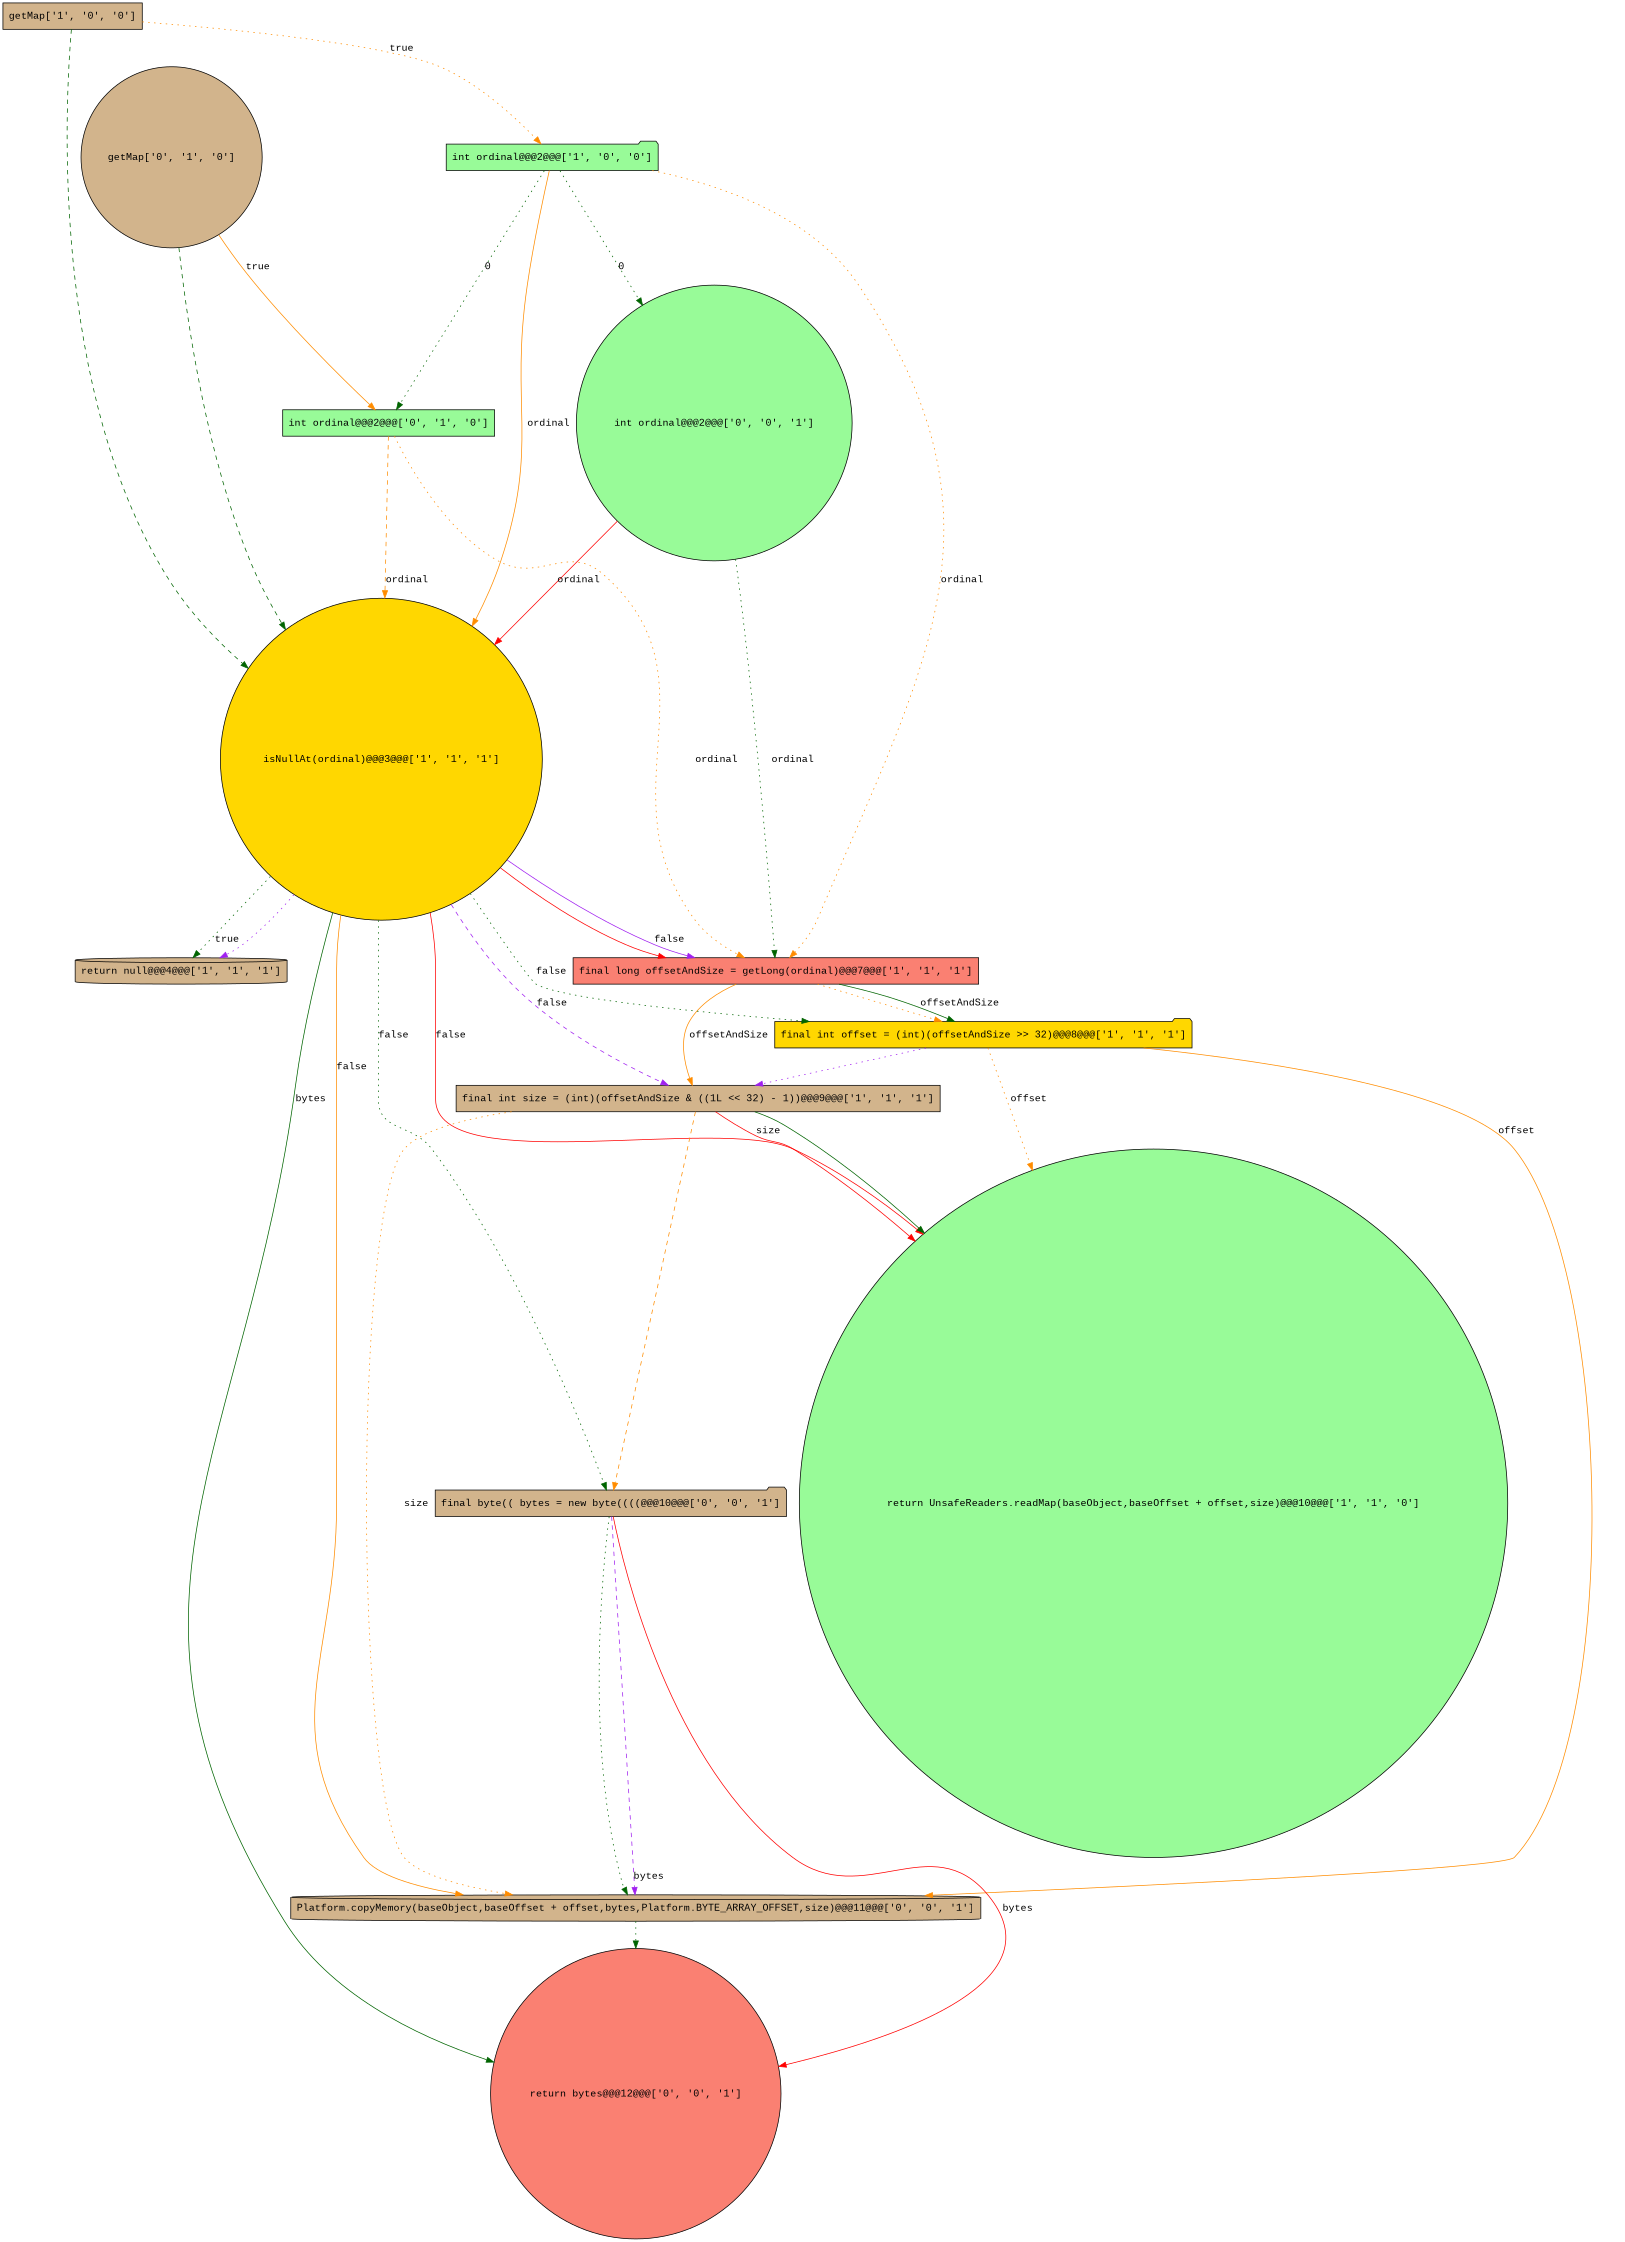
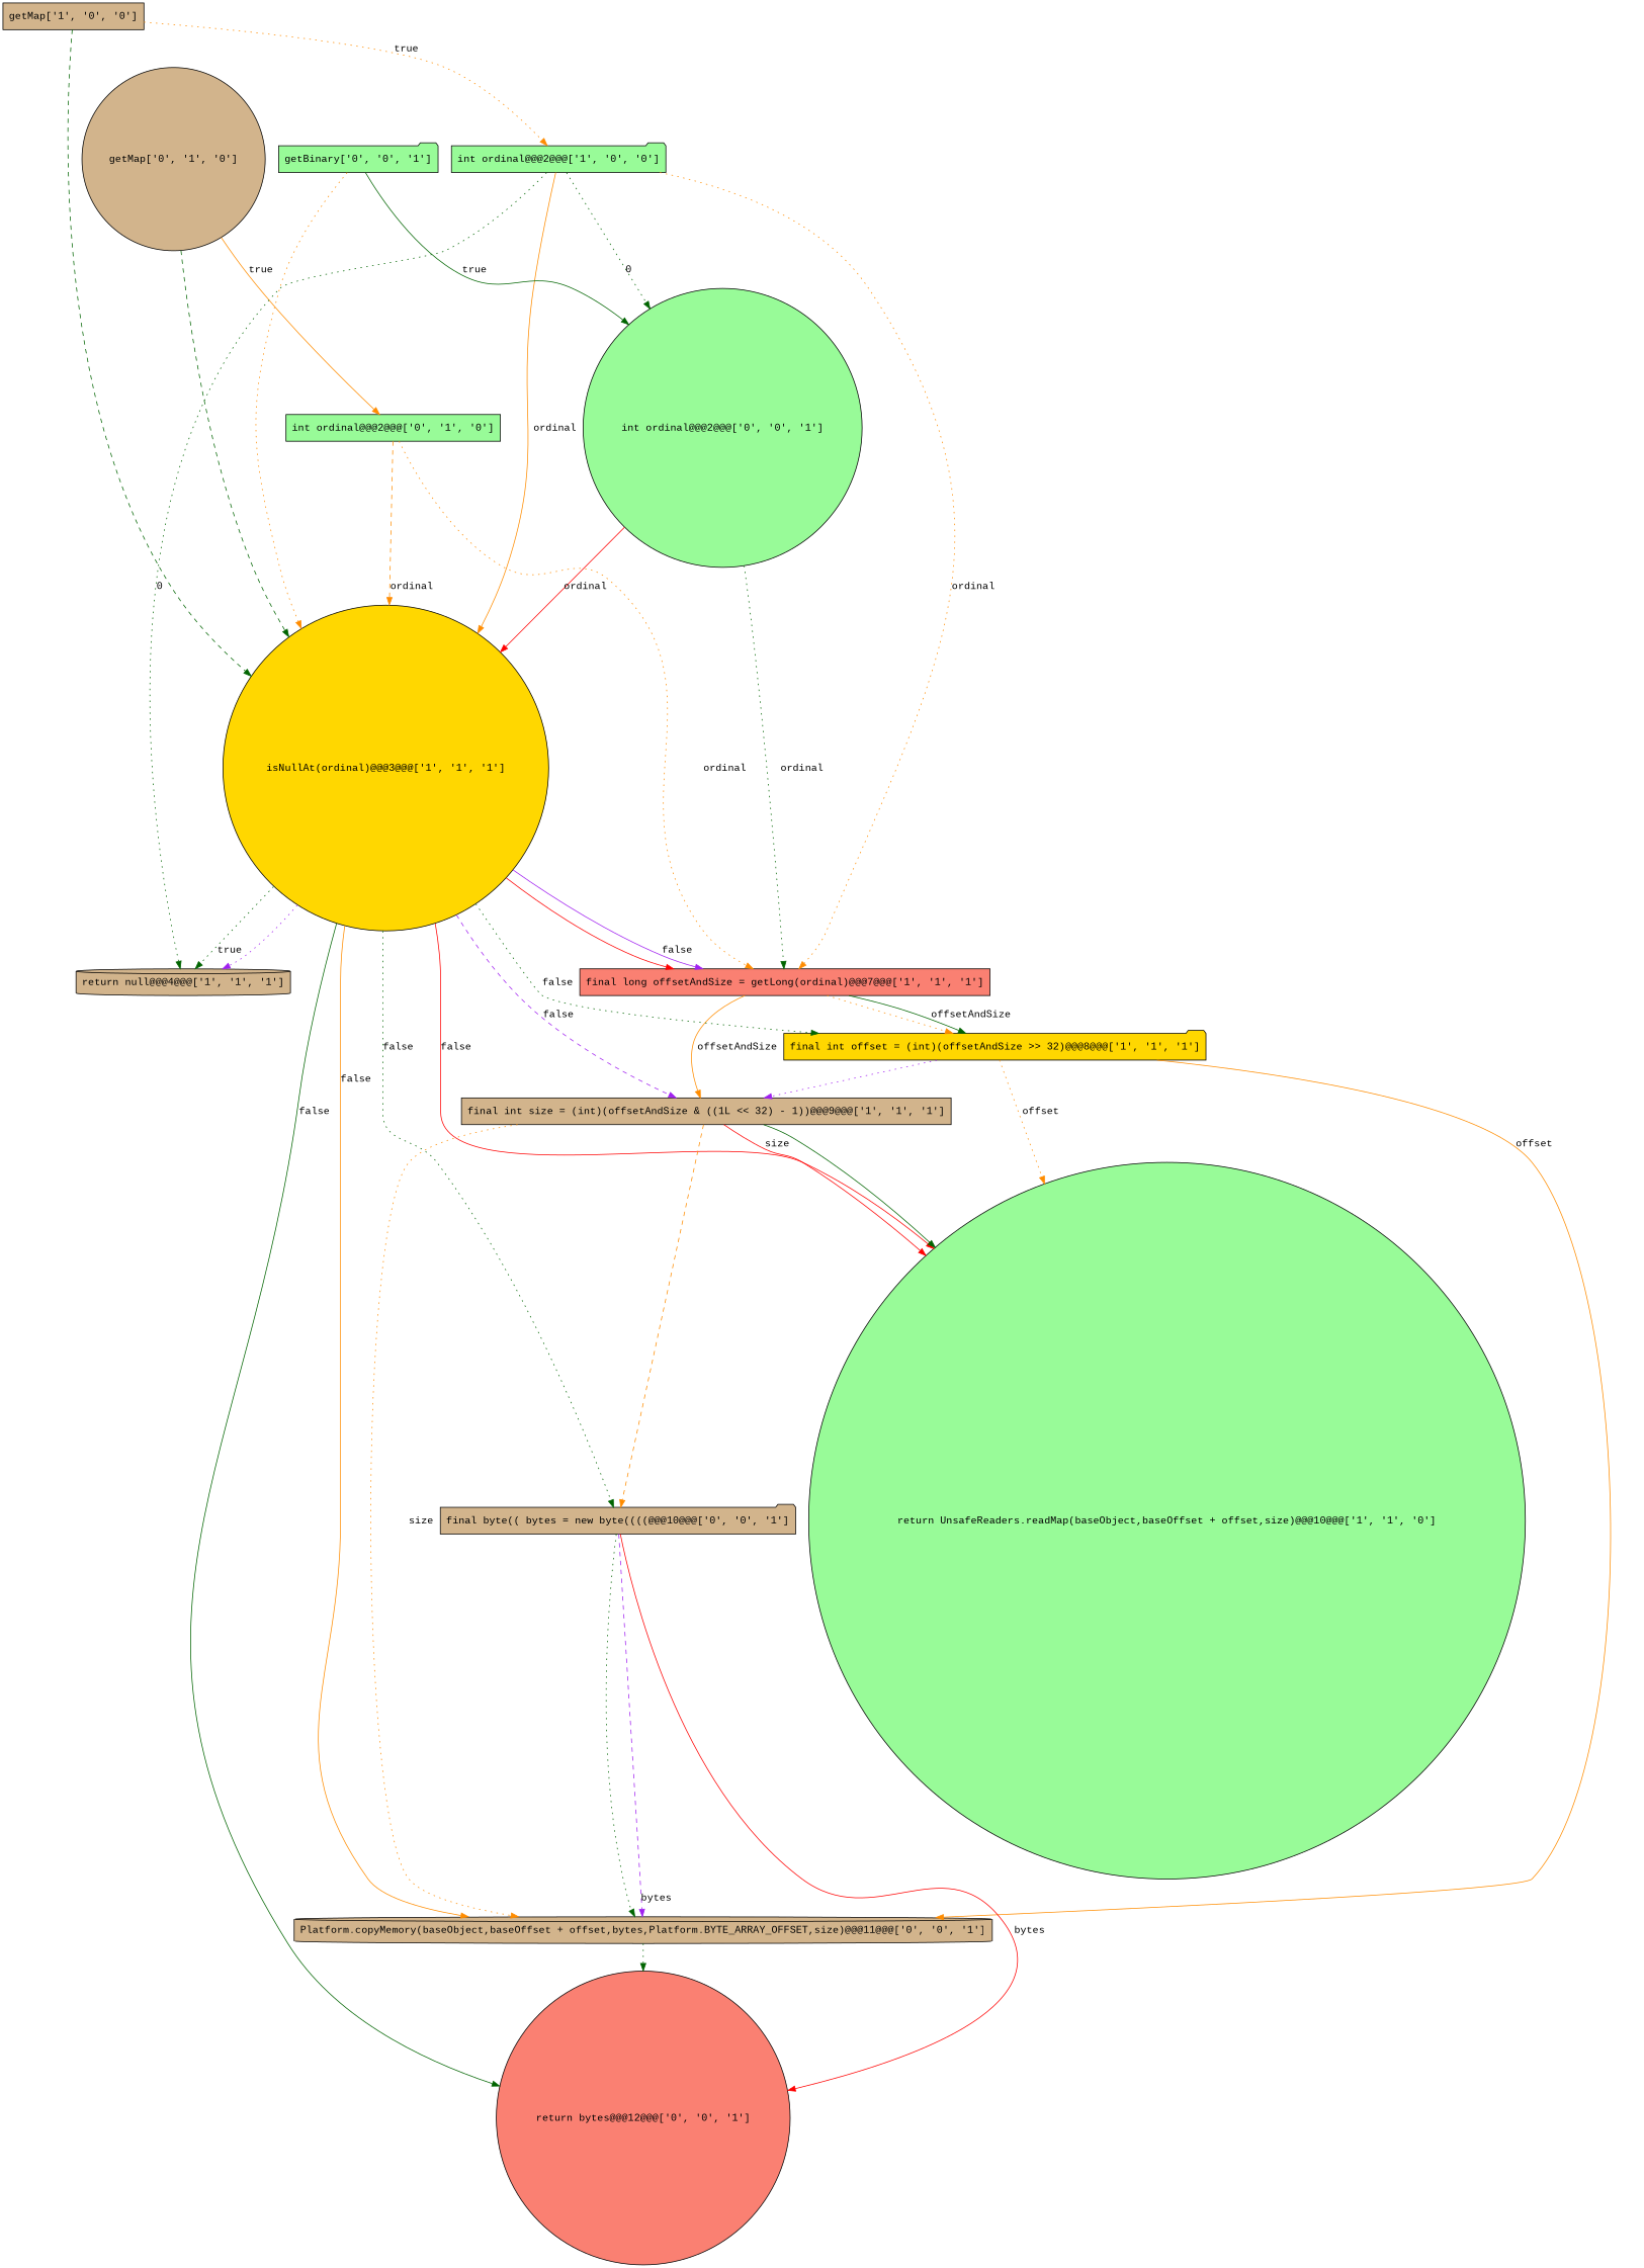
  digraph {
    fontname="Liberation Mono"
    node [fillcolor=tan fontname="Liberation Mono" shape=circle style=filled]
    edge [color=darkorange fontname="Liberation Mono" style=dotted]
    n1 [label="return null@@@4@@@['1', '1', '1']" shape=cylinder]
    n2 [fillcolor=palegreen label="int ordinal@@@2@@@['0', '1', '0']" shape=box]
    n3 [fillcolor=salmon label="final long offsetAndSize = getLong(ordinal)@@@7@@@['1', '1', '1']" shape=box]
    n4 [fillcolor=gold label="isNullAt(ordinal)@@@3@@@['1', '1', '1']"]
    n5 [label="final int size = (int)(offsetAndSize & ((1L << 32) - 1))@@@9@@@['1', '1', '1']" shape=box]
    n6 [fillcolor=gold label="final int offset = (int)(offsetAndSize >> 32)@@@8@@@['1', '1', '1']" shape=folder]
    n7 [label="Platform.copyMemory(baseObject,baseOffset + offset,bytes,Platform.BYTE_ARRAY_OFFSET,size)@@@11@@@['0', '0', '1']" shape=cylinder]
    n8 [fillcolor=salmon label="return bytes@@@12@@@['0', '0', '1']"]
    n9 [fillcolor=palegreen label="return UnsafeReaders.readMap(baseObject,baseOffset + offset,size)@@@10@@@['1', '1', '0']"]
    n10 [label="final byte(( bytes = new byte((((@@@10@@@['0', '0', '1']" shape=folder]
    n11 [fillcolor=palegreen label="int ordinal@@@2@@@['0', '0', '1']"]
    n12 [label="getMap['0', '1', '0']"]
    n13 [fillcolor=palegreen label="int ordinal@@@2@@@['1', '0', '0']" shape=folder]
+   n14 [fillcolor=palegreen label="getBinary['0', '0', '1']" shape=folder]
    n15 [label="getMap['1', '0', '0']" shape=box]
    n2 -> n3 [label=ordinal]
    n2 -> n4 [label=ordinal style=dashed]
    n3 -> n5 [label=offsetAndSize style=solid]
    n3 -> n6
    n3 -> n6 [color=darkgreen label=offsetAndSize style=solid]
    n4 -> n1 [color=darkgreen label=true]
    n4 -> n1 [color=purple]
    n4 -> n3 [color=red style=solid]
    n4 -> n3 [color=purple label=false style=solid]
    n4 -> n5 [color=purple label=false style=dashed]
    n4 -> n6 [color=darkgreen label=false]
    n4 -> n7 [label=false style=solid]
-   n4 -> n8 [color=darkgreen label=bytes style=solid]
+   n4 -> n8 [color=darkgreen label=false style=solid]
    n4 -> n9 [color=red label=false style=solid]
    n4 -> n10 [color=darkgreen label=false]
    n5 -> n7 [label=size]
    n5 -> n9 [color=darkgreen style=solid]
    n5 -> n9 [color=red label=size style=solid]
    n5 -> n10 [style=dashed]
    n6 -> n5 [color=purple]
    n6 -> n7 [label=offset style=solid]
    n6 -> n9 [label=offset]
    n7 -> n8 [color=darkgreen]
    n10 -> n7 [color=darkgreen]
    n10 -> n7 [color=purple label=bytes style=dashed]
    n10 -> n8 [color=red label=bytes style=solid]
    n11 -> n3 [color=darkgreen label=ordinal]
    n11 -> n4 [color=red label=ordinal style=solid]
    n12 -> n2 [label=true style=solid]
    n12 -> n4 [color=darkgreen style=dashed]
-   n13 -> n2 [color=darkgreen label=0]
+   n13 -> n1 [color=darkgreen label=0]
    n13 -> n3 [label=ordinal]
    n13 -> n4 [label=ordinal style=solid]
    n13 -> n11 [color=darkgreen label=0]
+   n14 -> n4
+   n14 -> n11 [color=darkgreen label=true style=solid]
    n15 -> n4 [color=darkgreen style=dashed]
    n15 -> n13 [label=true]
  }
